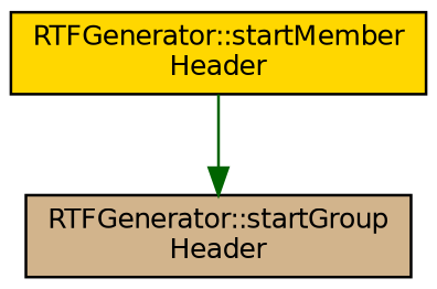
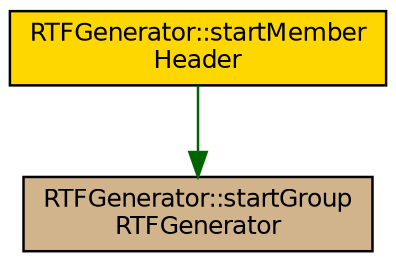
  digraph {
    rankdir=TB
    node [color=black fontname=Helvetica fontsize=10 shape=record style=filled]
    n1 [fillcolor=gold fontcolor=black height=0.2 label="RTFGenerator::startMember\lHeader" width=0.4]
-   n2 [fillcolor=tan height=0.2 label="RTFGenerator::startGroup\lHeader" width=0.4]
+   n2 [fillcolor=tan height=0.2 label="RTFGenerator::startGroup\lRTFGenerator" width=0.4]
    n1 -> n2 [color=darkgreen fontname=Helvetica fontsize=10 labelfontname=Helvetica labelfontsize=10 style=solid]
  }
